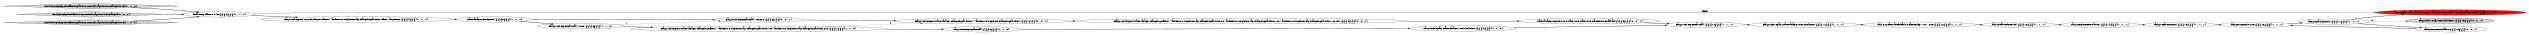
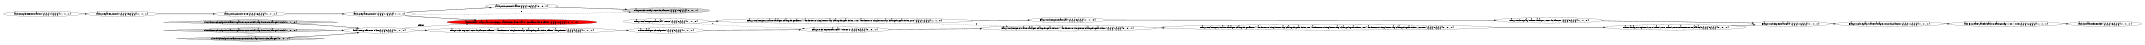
  digraph {
    rankdir=LR
    node [fillcolor=white shape=ellipse style=filled]
    edge [style=bold]
    n1 [fillcolor=lightgray label="shouldNotCheckpointOffsetsAgainOnCommitIfSnapshotNotChangedMuch['0', '1', '0']" shape=diamond]
    n2 [label="final Long offset = 543L@@@3@@@['1', '1', '1']"]
    n3 [label="EasyMock.expect(recordCollector.offsets()).andReturn(singletonMap(changelogPartition,offset)).anyTimes()@@@4@@@['1', '1', '1']"]
    n4 [fillcolor=red label="assertThat(\"Map was not empty\",task.highWaterMark().containsValue(offset))@@@18@@@['0', '1', '0']"]
    n5 [label="EasyMock.expect(stateManager.changelogOffsets()).andReturn(singletonMap(changelogPartition,0L)).andReturn(singletonMap(changelogPartition,10L)).andReturn(singletonMap(changelogPartition,12000L))@@@8@@@['0', '0', '1']"]
    n6 [label="stateManager.registerStore(stateStore,stateStore.stateRestoreCallback)@@@9@@@['0', '0', '1']"]
    n7 [label="EasyMock.expectLastCall()@@@10@@@['1', '1', '1']"]
    n8 [label="EasyMock.replay(stateManager,recordCollector)@@@9@@@['1', '1', '0']"]
    n9 [label="EasyMock.replay(stateManager,recordCollector)@@@11@@@['1', '1', '1']"]
    n10 [label="task.completeRestoration()@@@14@@@['1', '1', '1']"]
    n11 [label="task.prepareCommit()@@@15@@@['1', '1', '1']"]
    n12 [label="task.postCommit(true)@@@16@@@['1', '1', '1']"]
    n13 [label="EasyMock.expectLastCall()@@@8@@@['1', '1', '0']"]
    n14 [label="stateManager.checkpoint()@@@5@@@['1', '1', '1']"]
    n15 [label="EasyMock.expectLastCall().once()@@@6@@@['1', '1', '0']"]
    n16 [label="EasyMock.expectLastCall().times(2)@@@6@@@['0', '0', '1']"]
    n17 [label="task.initializeIfNeeded()@@@13@@@['1', '1', '1']"]
    n18 [label="task.prepareCommit()@@@17@@@['1', '1', '1']"]
    n19 [fillcolor=lightgray label="EasyMock.verify(recordCollector)@@@19@@@['0', '0', '1']"]
    n20 [label="task.postCommit(false)@@@18@@@['0', '0', '1']"]
    n21 [label="EasyMock.expect(stateManager.changelogPartitions()).andReturn(singleton(changelogPartition))@@@7@@@['0', '0', '1']"]
    n22 [label="EasyMock.expect(stateManager.changelogOffsets()).andReturn(singletonMap(changelogPartition,10L)).andReturn(singletonMap(changelogPartition,20L))@@@7@@@['1', '1', '0']"]
    n23 [fillcolor=lightgray label="shouldCheckpointOffsetsOnCommitIfSnapshotMuchChanged['0', '0', '1']" shape=diamond]
    n24 [label="task = createStatefulTask(createConfig(\"100\"),true)@@@12@@@['1', '1', '1']"]
    n25 [fillcolor=lightgray label="shouldNotCheckpointOffsetsAgainOnCommitIfSnapshotNotChangedMuch['1', '0', '0']" shape=diamond]
    n1 -> n2
    n2 -> n3
    n2 -> n4 [label=offset style=solid]
    n3 -> n14
    n5 -> n6
    n6 -> n7
    n7 -> n9
    n8 -> n7
    n9 -> n24
    n10 -> n11
    n11 -> n12
    n12 -> n18
    n13 -> n8
-   n14 -> n15
    n14 -> n16
    n15 -> n16 [label=7 style=dashed]
    n15 -> n22
    n16 -> n21
-   n17 -> n10
    n18 -> n4
    n18 -> n19 [label=8 style=dashed]
    n18 -> n20
-   n20 -> n12
+   n20 -> n19
    n21 -> n5
    n22 -> n13
    n22 -> n21 [label=0 style=dashed]
    n23 -> n2
    n24 -> n17
    n25 -> n2
  }
